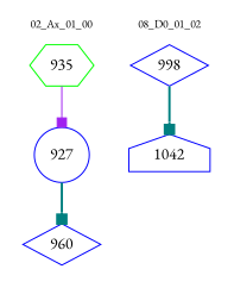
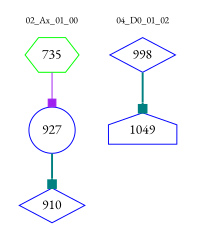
  digraph {
    fontname="EB Garamond"
    node [color=blue fontname="EB Garamond" shape=diamond]
    edge [arrowhead=box color=teal fontname="EB Garamond" style=bold]
-   n1 [color=green label=935 shape=hexagon]
+   n1 [color=green label=735 shape=hexagon]
    n2 [label=927 shape=circle]
-   n3 [label=960]
+   n3 [label=910]
    n4 [label=998]
-   n5 [label=1042 shape=house]
+   n5 [label=1049 shape=house]
    subgraph cluster_1 {
      color=white
      fontsize=10
      label="02_Ax_01_00"
      n1
      n2
      n3
    }
    subgraph cluster_2 {
      color=white
      fontsize=10
-     label="08_D0_01_02"
+     label="04_D0_01_02"
      n4
      n5
    }
    n1 -> n2 [color=purple style=solid]
    n2 -> n3
    n4 -> n5
  }
